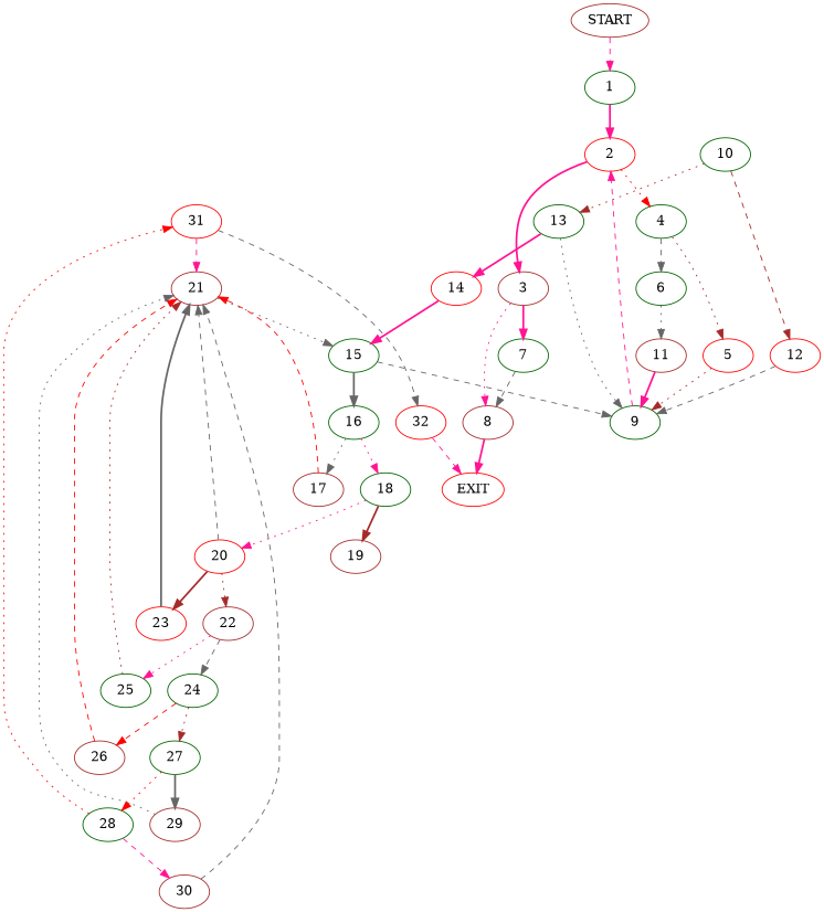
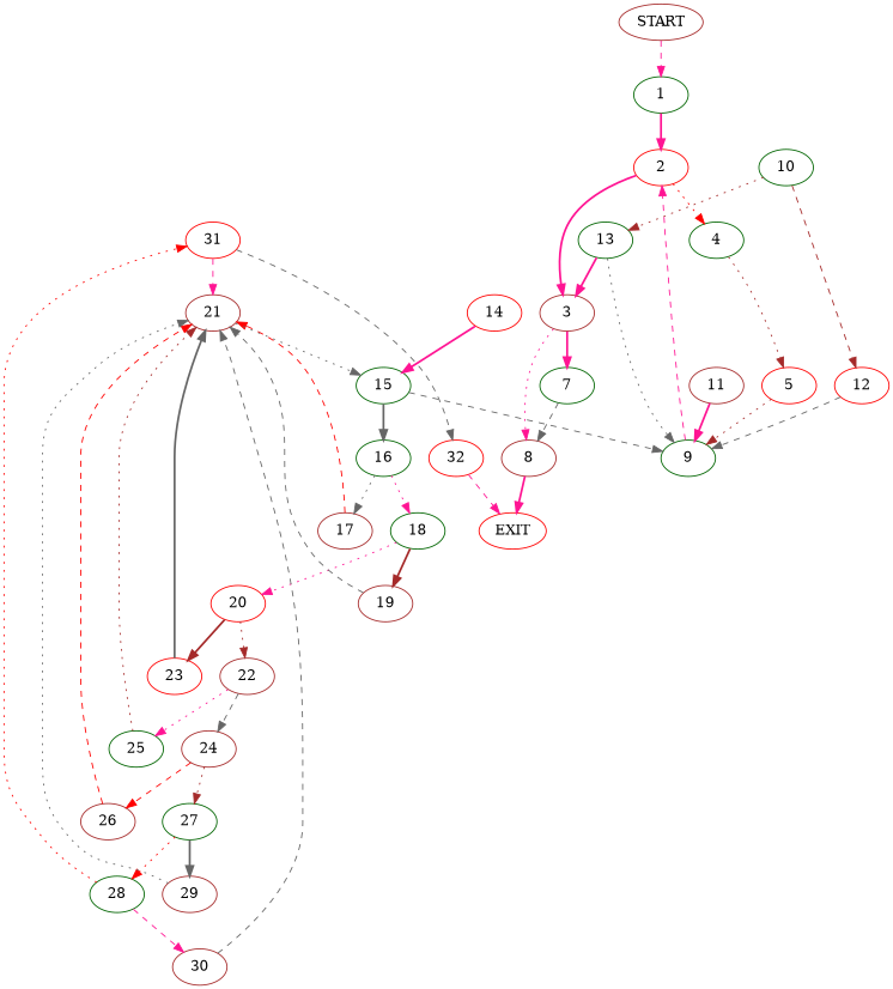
  digraph {
    node [color=darkgreen]
    edge [color=deeppink style=dotted]
    n1 [color=brown label=START]
    1
    2 [color=red]
    n4 [color=red label=EXIT]
    3 [color=brown]
    4
    7
    8 [color=brown]
    5 [color=red]
-   6
    9
    11 [color=brown]
    12 [color=red]
    10
    13
    14 [color=red]
    15
    16
    17 [color=brown]
    18
    21 [color=brown]
    19 [color=brown]
    20 [color=red]
    22 [color=brown]
    23 [color=red]
-   24
+   24 [color=brown]
    25
    26 [color=brown]
    27
    28
    29 [color=brown]
    30 [color=brown]
    31 [color=red]
    32 [color=red]
    n1 -> 1 [style=dashed]
    1 -> 2 [style=bold]
    2 -> 3 [style=bold]
    2 -> 4 [color=red]
    3 -> 7 [style=bold]
    3 -> 8
    4 -> 5 [color=brown]
-   4 -> 6 [color=gray40 style=dashed]
    7 -> 8 [color=gray40 style=dashed]
    8 -> n4 [style=bold]
    5 -> 9 [color=brown]
-   6 -> 11 [color=gray40]
    9 -> 2 [style=dashed]
    11 -> 9 [style=bold]
    12 -> 9 [color=gray40 style=dashed]
    10 -> 12 [color=brown style=dashed]
    10 -> 13 [color=brown]
    13 -> 9 [color=gray40]
-   13 -> 14 [style=bold]
+   13 -> 3 [style=bold]
    14 -> 15 [style=bold]
    15 -> 9 [color=gray40 style=dashed]
    15 -> 16 [color=gray40 style=bold]
    16 -> 17 [color=gray40]
    16 -> 18
    17 -> 21 [color=red style=dashed]
    18 -> 19 [color=brown style=bold]
    18 -> 20
    21 -> 15 [color=gray40]
-   20 -> 21 [color=gray40 style=dashed]
+   19 -> 21 [color=gray40 style=dashed]
    20 -> 22 [color=brown]
    20 -> 23 [color=brown style=bold]
    22 -> 24 [color=gray40 style=dashed]
    22 -> 25
    23 -> 21 [color=gray40 style=bold]
    24 -> 26 [color=red style=dashed]
    24 -> 27 [color=brown]
    25 -> 21 [color=brown]
    26 -> 21 [color=red style=dashed]
    27 -> 28 [color=red]
    27 -> 29 [color=gray40 style=bold]
    28 -> 30 [style=dashed]
    28 -> 31 [color=red]
    29 -> 21 [color=gray40]
    30 -> 21 [color=gray40 style=dashed]
    31 -> 21 [style=dashed]
    31 -> 32 [color=gray40 style=dashed]
    32 -> n4 [style=dashed]
  }
